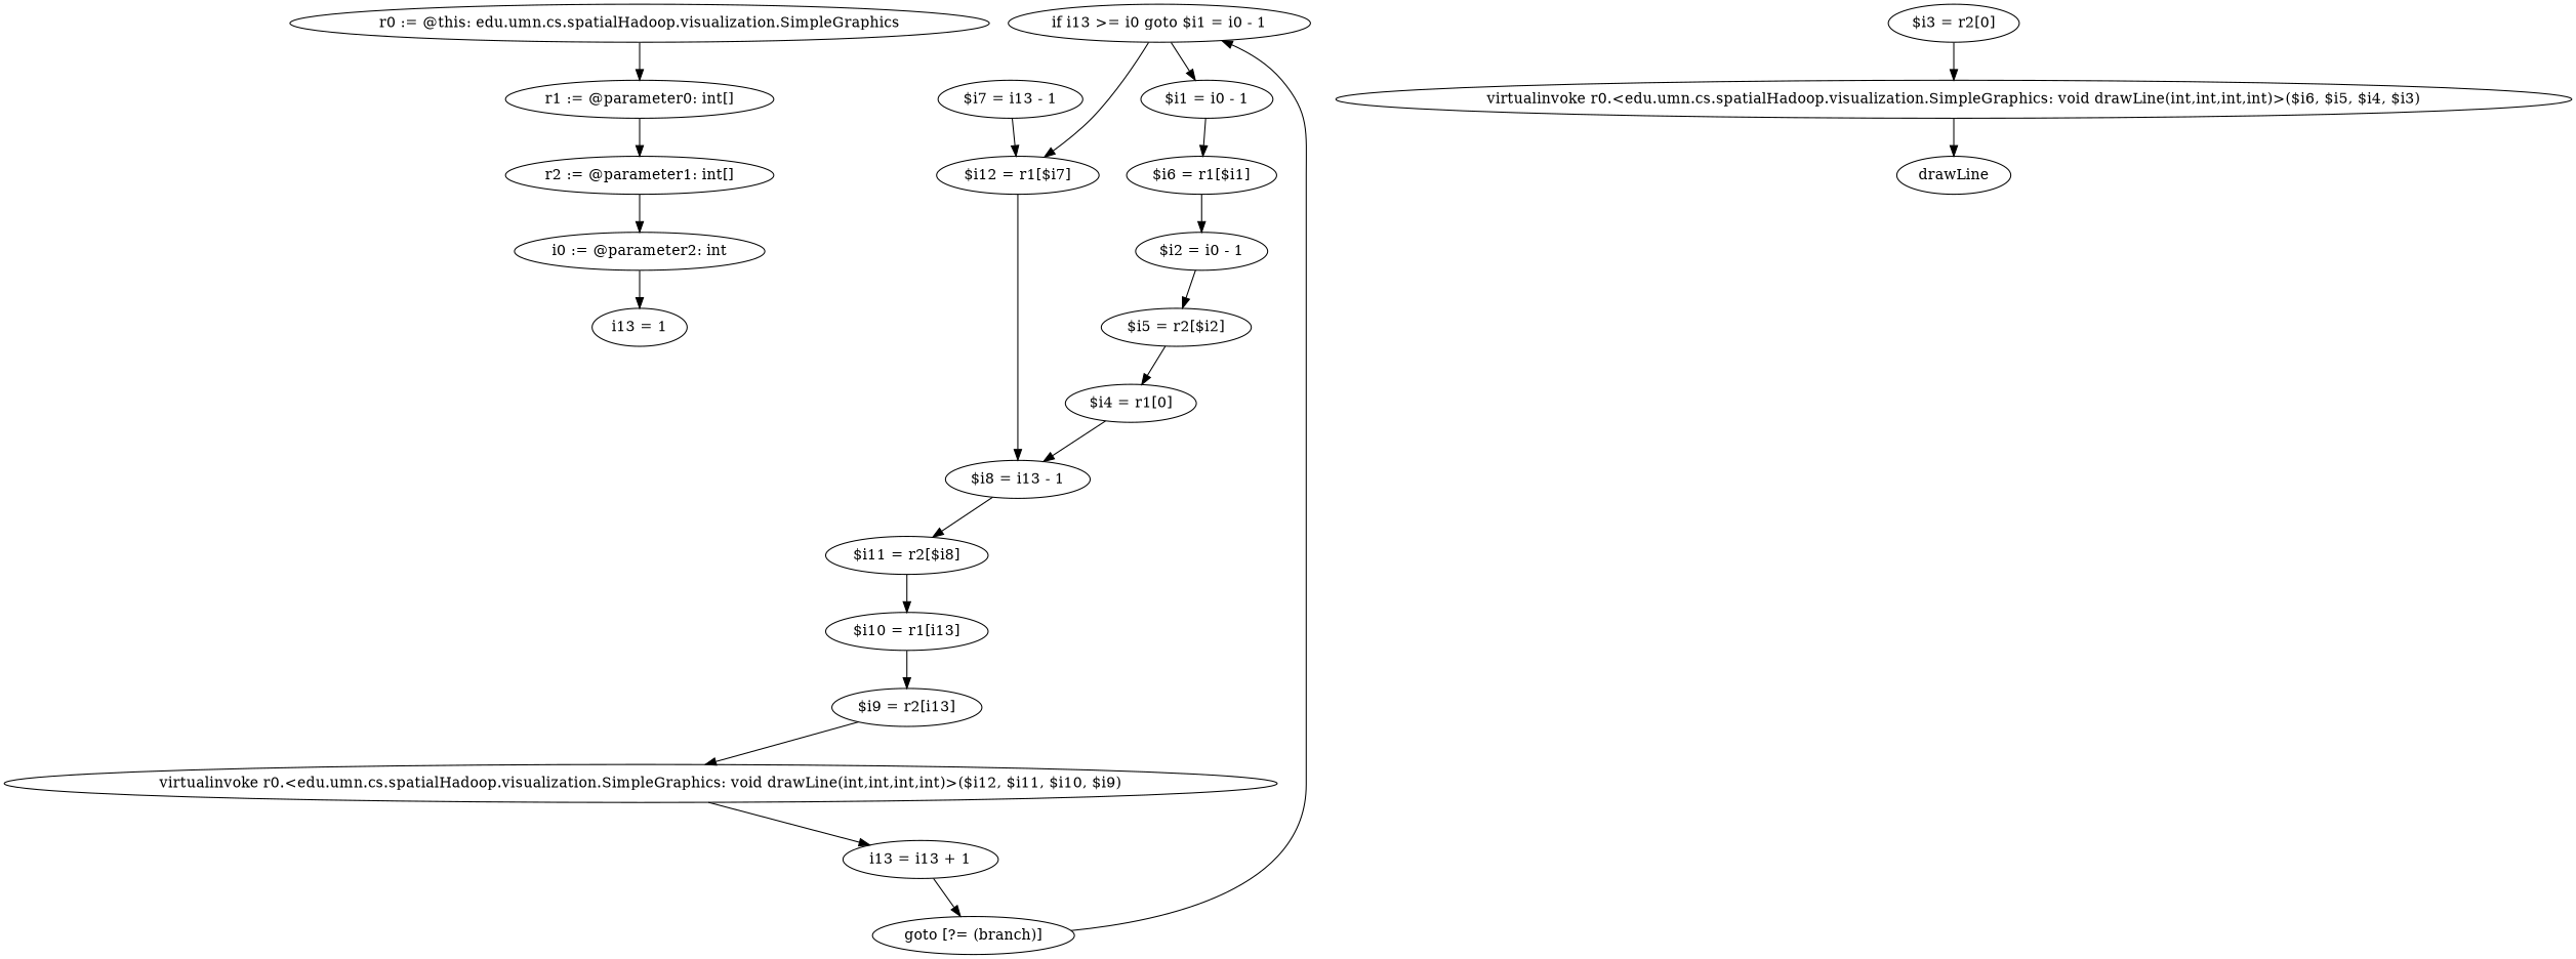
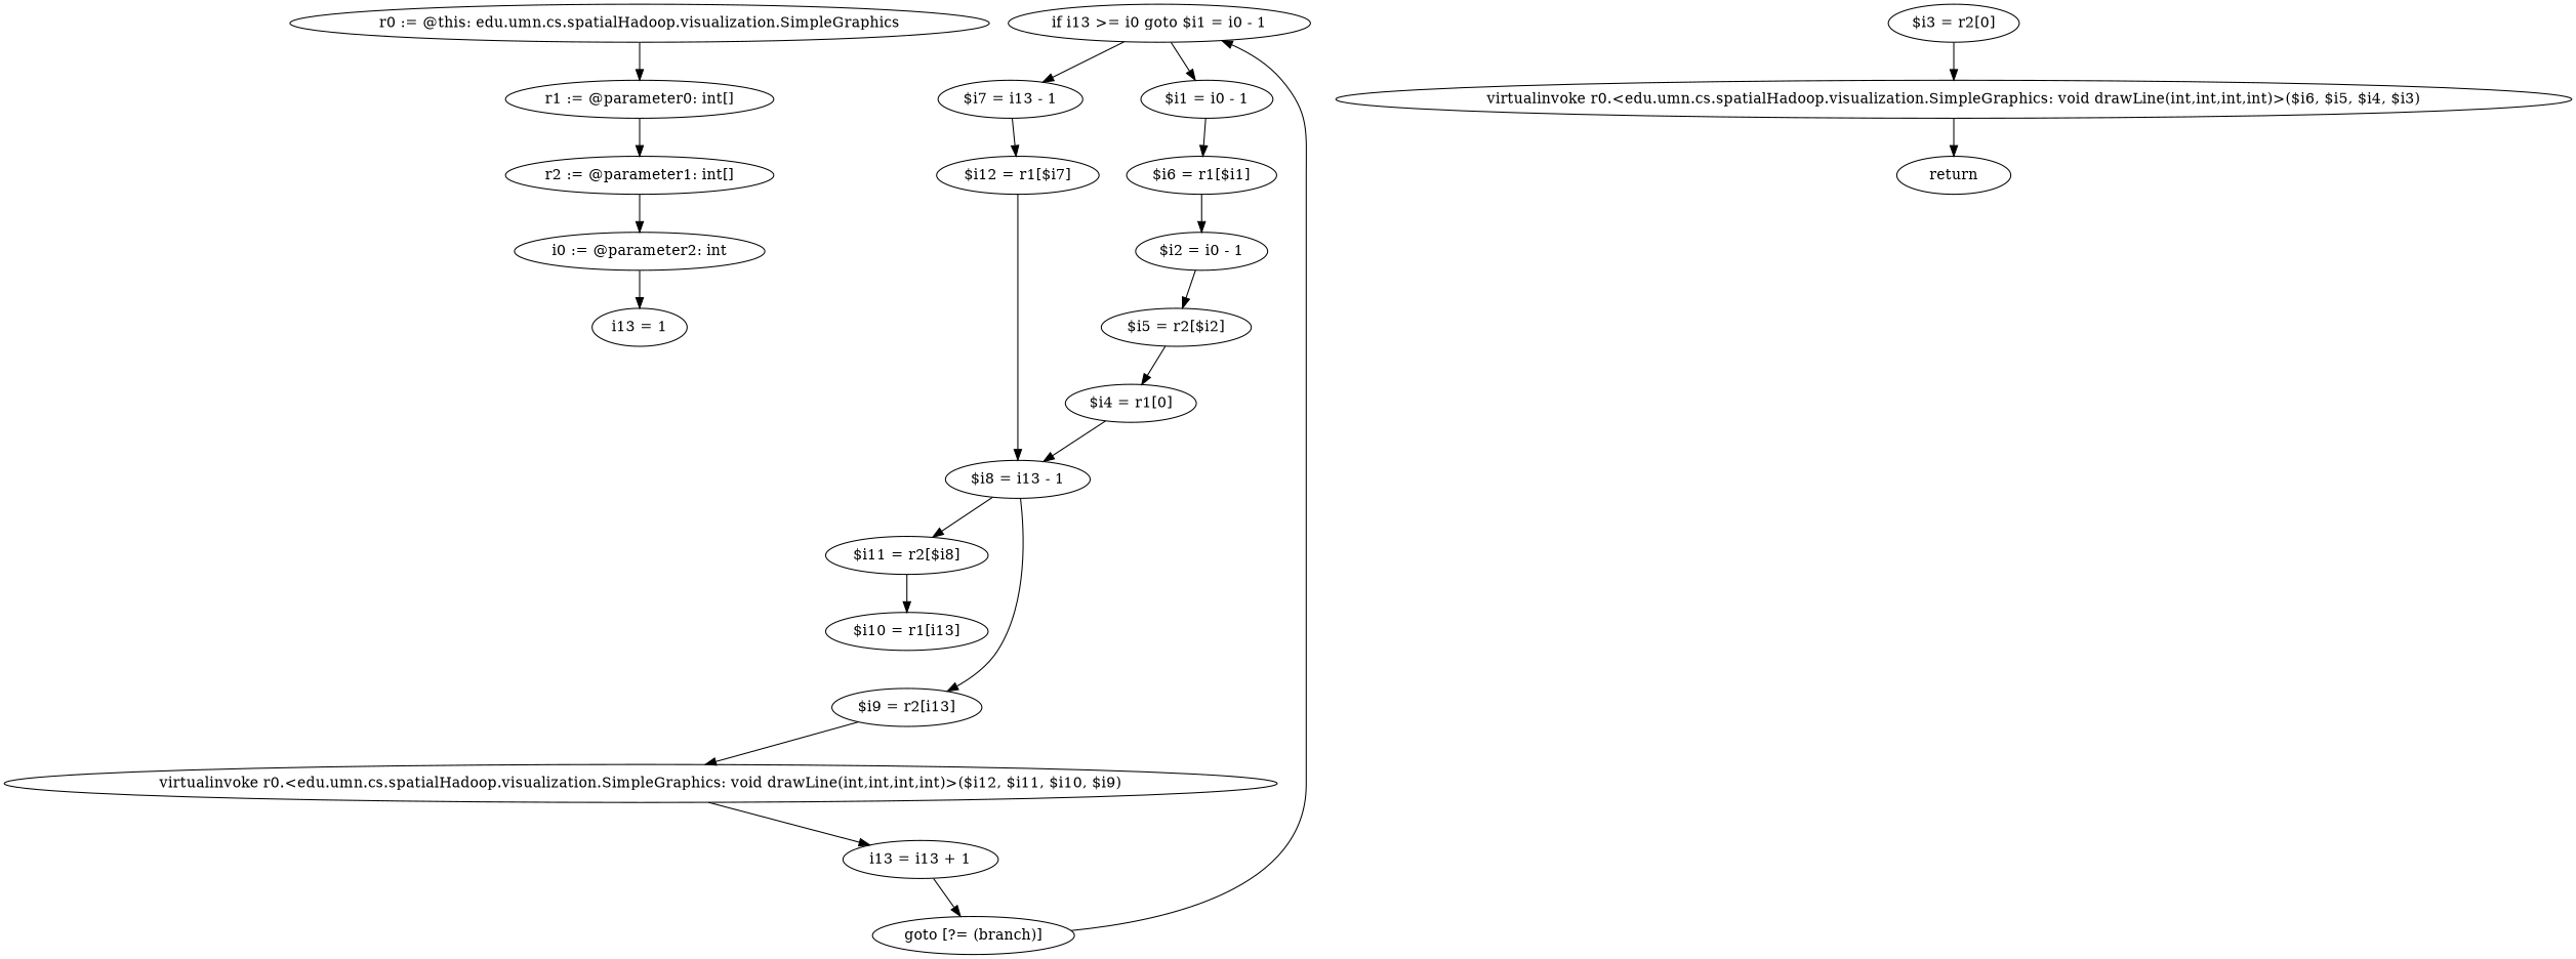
  digraph {
    "r0 := @this: edu.umn.cs.spatialHadoop.visualization.SimpleGraphics"
    "r1 := @parameter0: int[]"
    "r2 := @parameter1: int[]"
    "i0 := @parameter2: int"
    "i13 = 1"
    "if i13 >= i0 goto $i1 = i0 - 1"
    "$i7 = i13 - 1"
    "$i1 = i0 - 1"
    "$i12 = r1[$i7]"
    "$i6 = r1[$i1]"
    "$i8 = i13 - 1"
    "$i11 = r2[$i8]"
    "$i10 = r1[i13]"
    "$i9 = r2[i13]"
    "virtualinvoke r0.<edu.umn.cs.spatialHadoop.visualization.SimpleGraphics: void drawLine(int,int,int,int)>($i12, $i11, $i10, $i9)"
    "i13 = i13 + 1"
    "goto [?= (branch)]"
    "$i2 = i0 - 1"
    "$i5 = r2[$i2]"
    "$i4 = r1[0]"
    "$i3 = r2[0]"
    "virtualinvoke r0.<edu.umn.cs.spatialHadoop.visualization.SimpleGraphics: void drawLine(int,int,int,int)>($i6, $i5, $i4, $i3)"
-   return [label=drawLine]
+   return
    "r0 := @this: edu.umn.cs.spatialHadoop.visualization.SimpleGraphics" -> "r1 := @parameter0: int[]"
    "r1 := @parameter0: int[]" -> "r2 := @parameter1: int[]"
    "r2 := @parameter1: int[]" -> "i0 := @parameter2: int"
    "i0 := @parameter2: int" -> "i13 = 1"
-   "if i13 >= i0 goto $i1 = i0 - 1" -> "$i12 = r1[$i7]"
+   "if i13 >= i0 goto $i1 = i0 - 1" -> "$i7 = i13 - 1"
    "if i13 >= i0 goto $i1 = i0 - 1" -> "$i1 = i0 - 1"
    "$i7 = i13 - 1" -> "$i12 = r1[$i7]"
    "$i1 = i0 - 1" -> "$i6 = r1[$i1]"
    "$i12 = r1[$i7]" -> "$i8 = i13 - 1"
    "$i6 = r1[$i1]" -> "$i2 = i0 - 1"
    "$i8 = i13 - 1" -> "$i11 = r2[$i8]"
    "$i11 = r2[$i8]" -> "$i10 = r1[i13]"
-   "$i10 = r1[i13]" -> "$i9 = r2[i13]"
+   "$i8 = i13 - 1" -> "$i9 = r2[i13]"
    "$i9 = r2[i13]" -> "virtualinvoke r0.<edu.umn.cs.spatialHadoop.visualization.SimpleGraphics: void drawLine(int,int,int,int)>($i12, $i11, $i10, $i9)"
    "virtualinvoke r0.<edu.umn.cs.spatialHadoop.visualization.SimpleGraphics: void drawLine(int,int,int,int)>($i12, $i11, $i10, $i9)" -> "i13 = i13 + 1"
    "i13 = i13 + 1" -> "goto [?= (branch)]"
    "goto [?= (branch)]" -> "if i13 >= i0 goto $i1 = i0 - 1"
    "$i2 = i0 - 1" -> "$i5 = r2[$i2]"
    "$i5 = r2[$i2]" -> "$i4 = r1[0]"
    "$i4 = r1[0]" -> "$i8 = i13 - 1"
    "$i3 = r2[0]" -> "virtualinvoke r0.<edu.umn.cs.spatialHadoop.visualization.SimpleGraphics: void drawLine(int,int,int,int)>($i6, $i5, $i4, $i3)"
    "virtualinvoke r0.<edu.umn.cs.spatialHadoop.visualization.SimpleGraphics: void drawLine(int,int,int,int)>($i6, $i5, $i4, $i3)" -> return
  }
